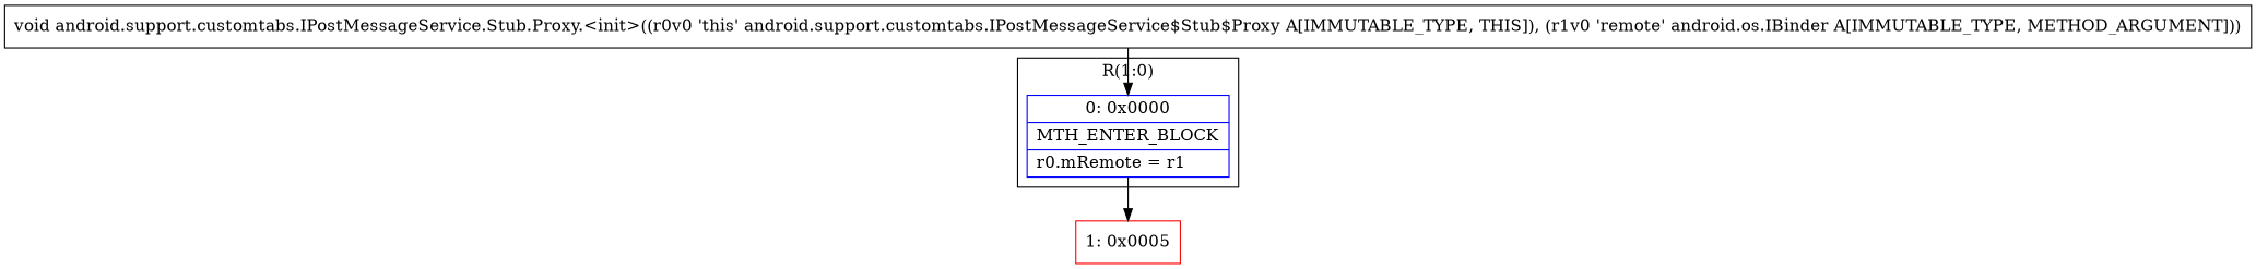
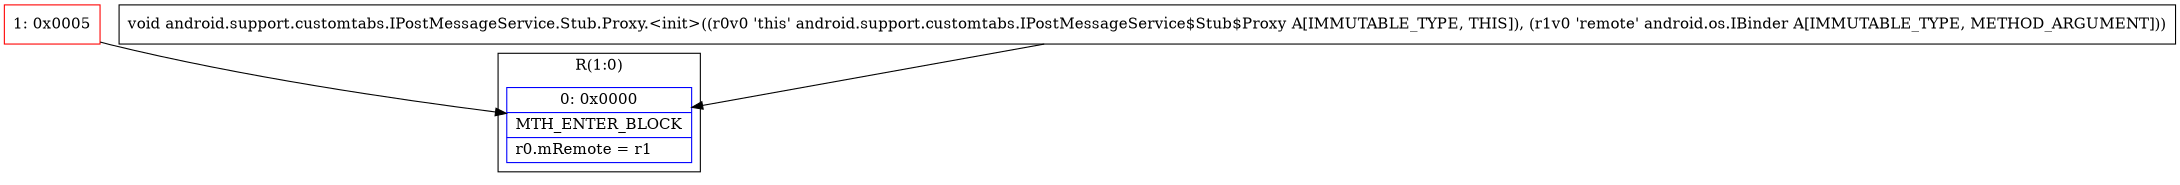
  digraph {
    node [shape=record]
    n1 [color=blue label="{0\:\ 0x0000|MTH_ENTER_BLOCK\l|r0.mRemote = r1\l}"]
    n2 [color=red label="{1\:\ 0x0005}"]
    n3 [label="{void android.support.customtabs.IPostMessageService.Stub.Proxy.\<init\>((r0v0 'this' android.support.customtabs.IPostMessageService$Stub$Proxy A[IMMUTABLE_TYPE, THIS]), (r1v0 'remote' android.os.IBinder A[IMMUTABLE_TYPE, METHOD_ARGUMENT])) }"]
    subgraph cluster_1 {
      label="R(1:0)"
      n1
    }
-   n1 -> n2
+   n2 -> n1
    n3 -> n1
  }
